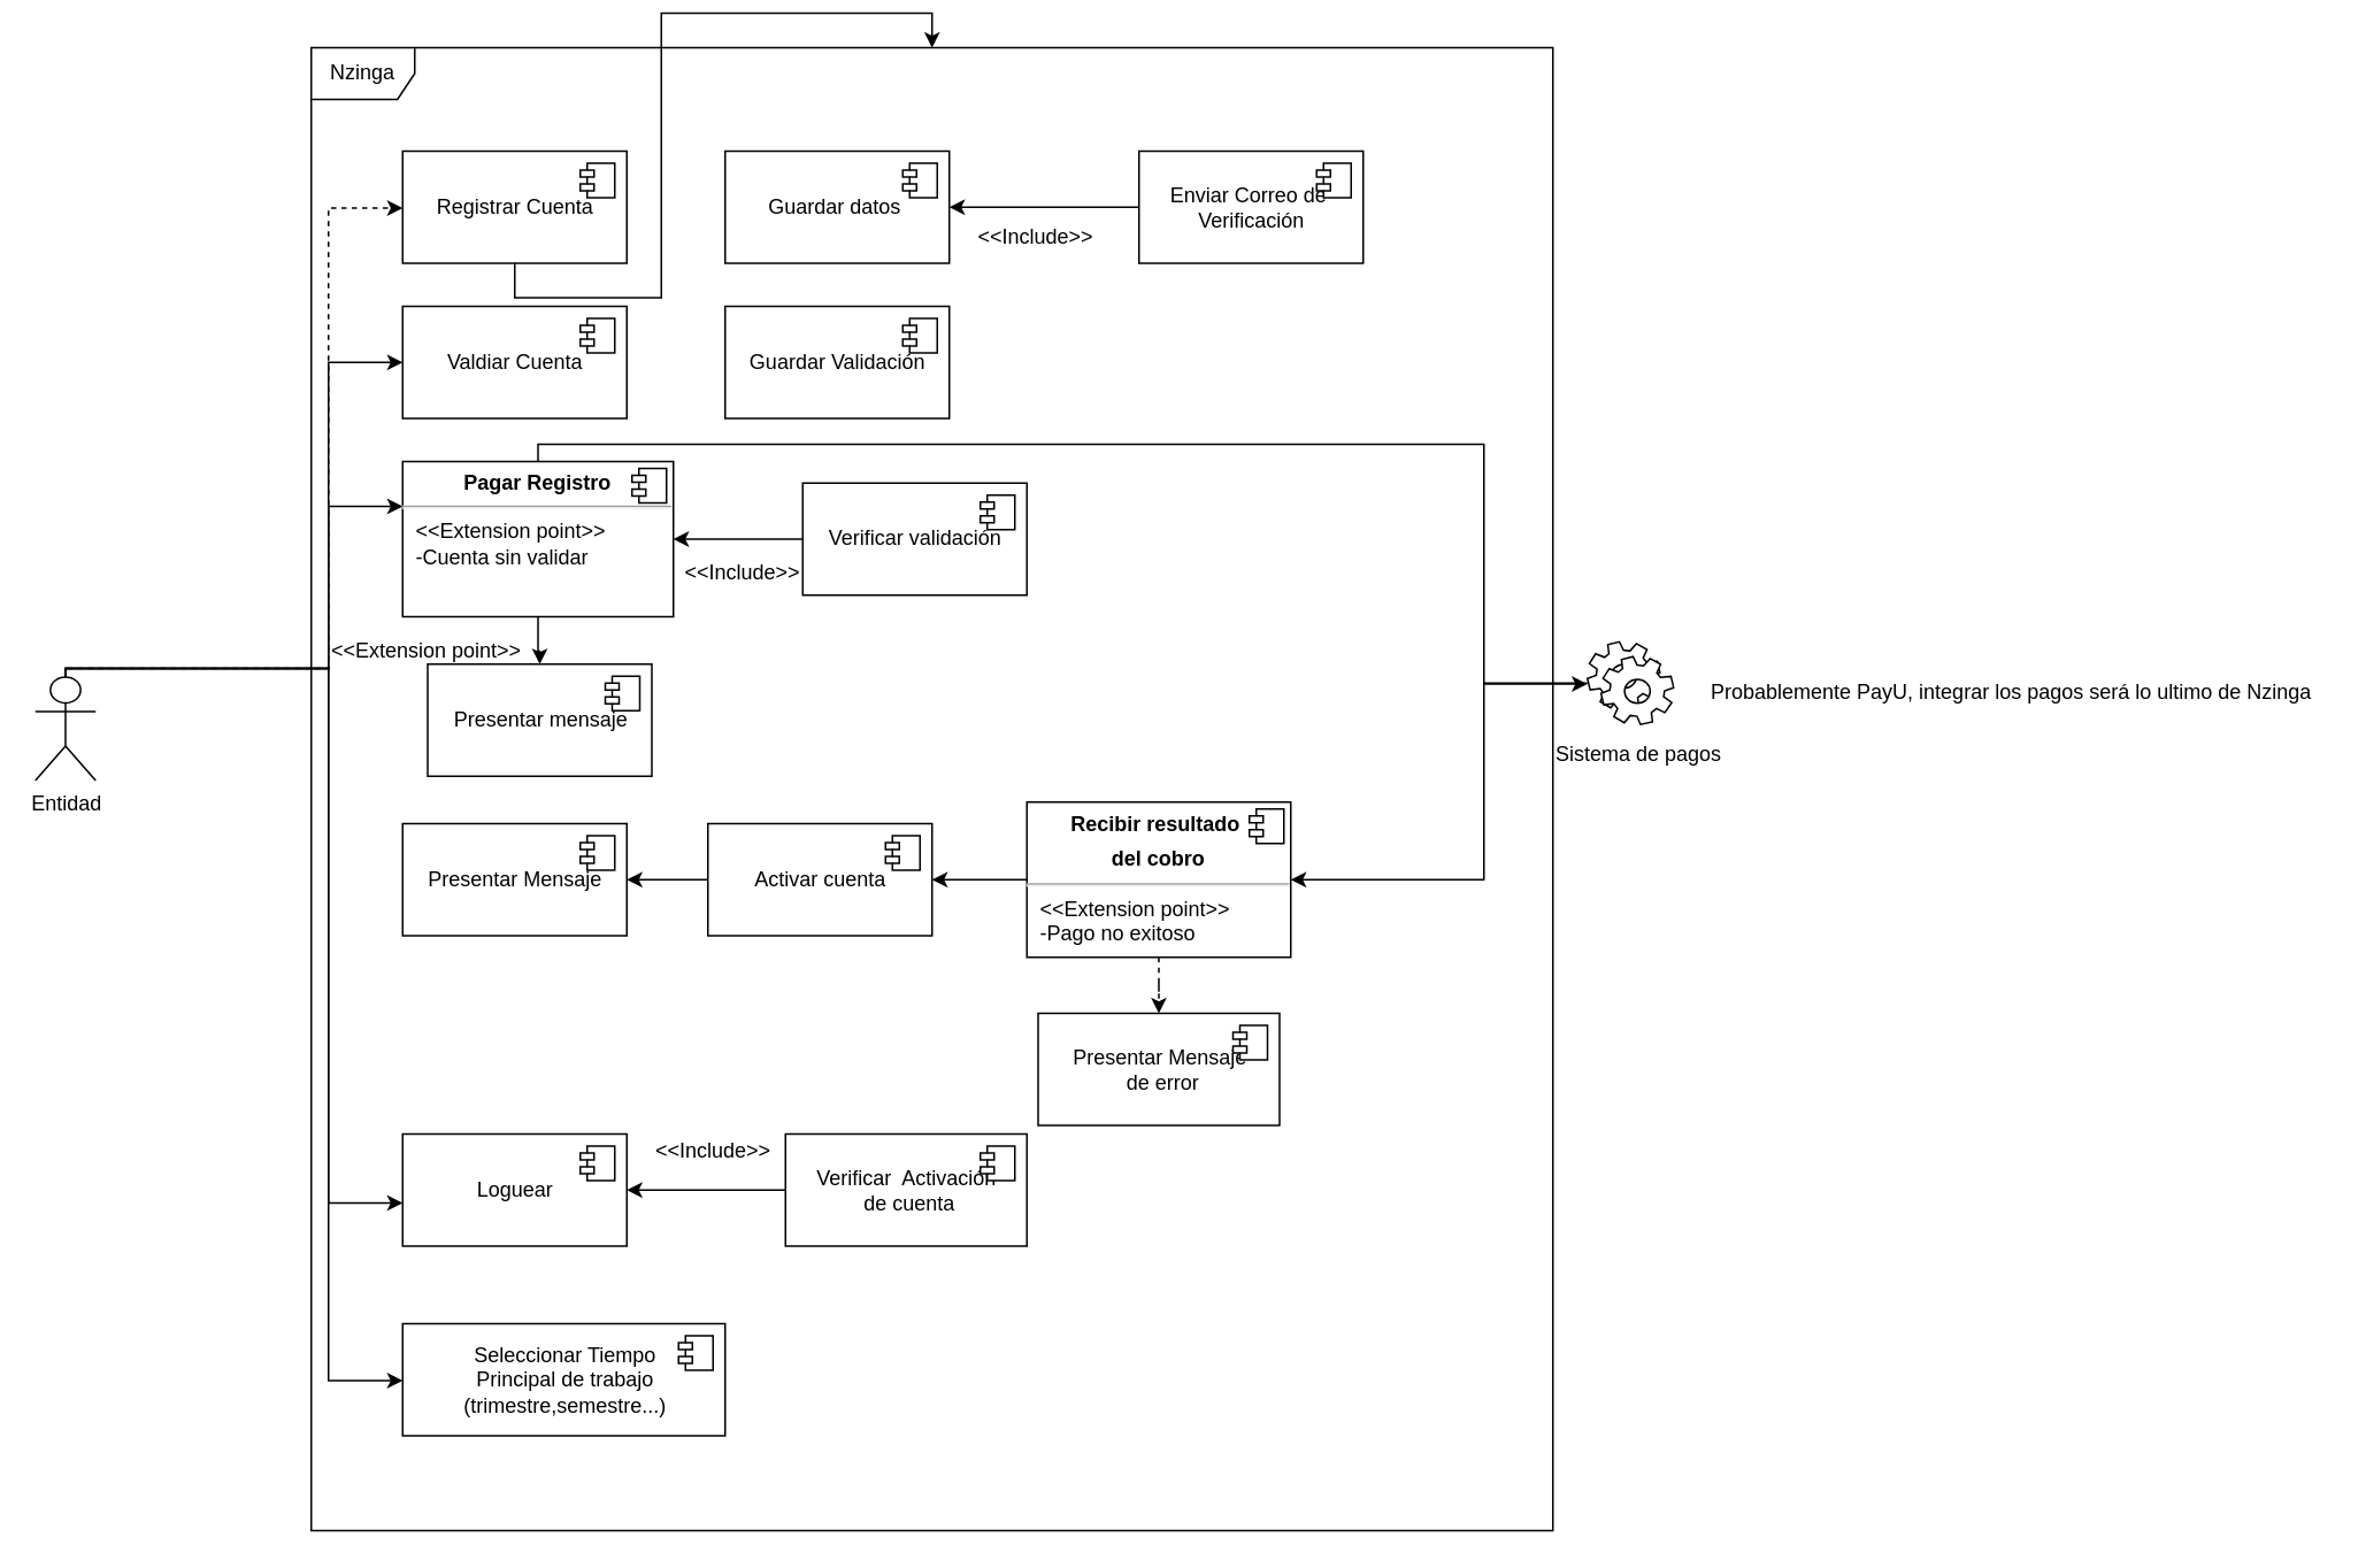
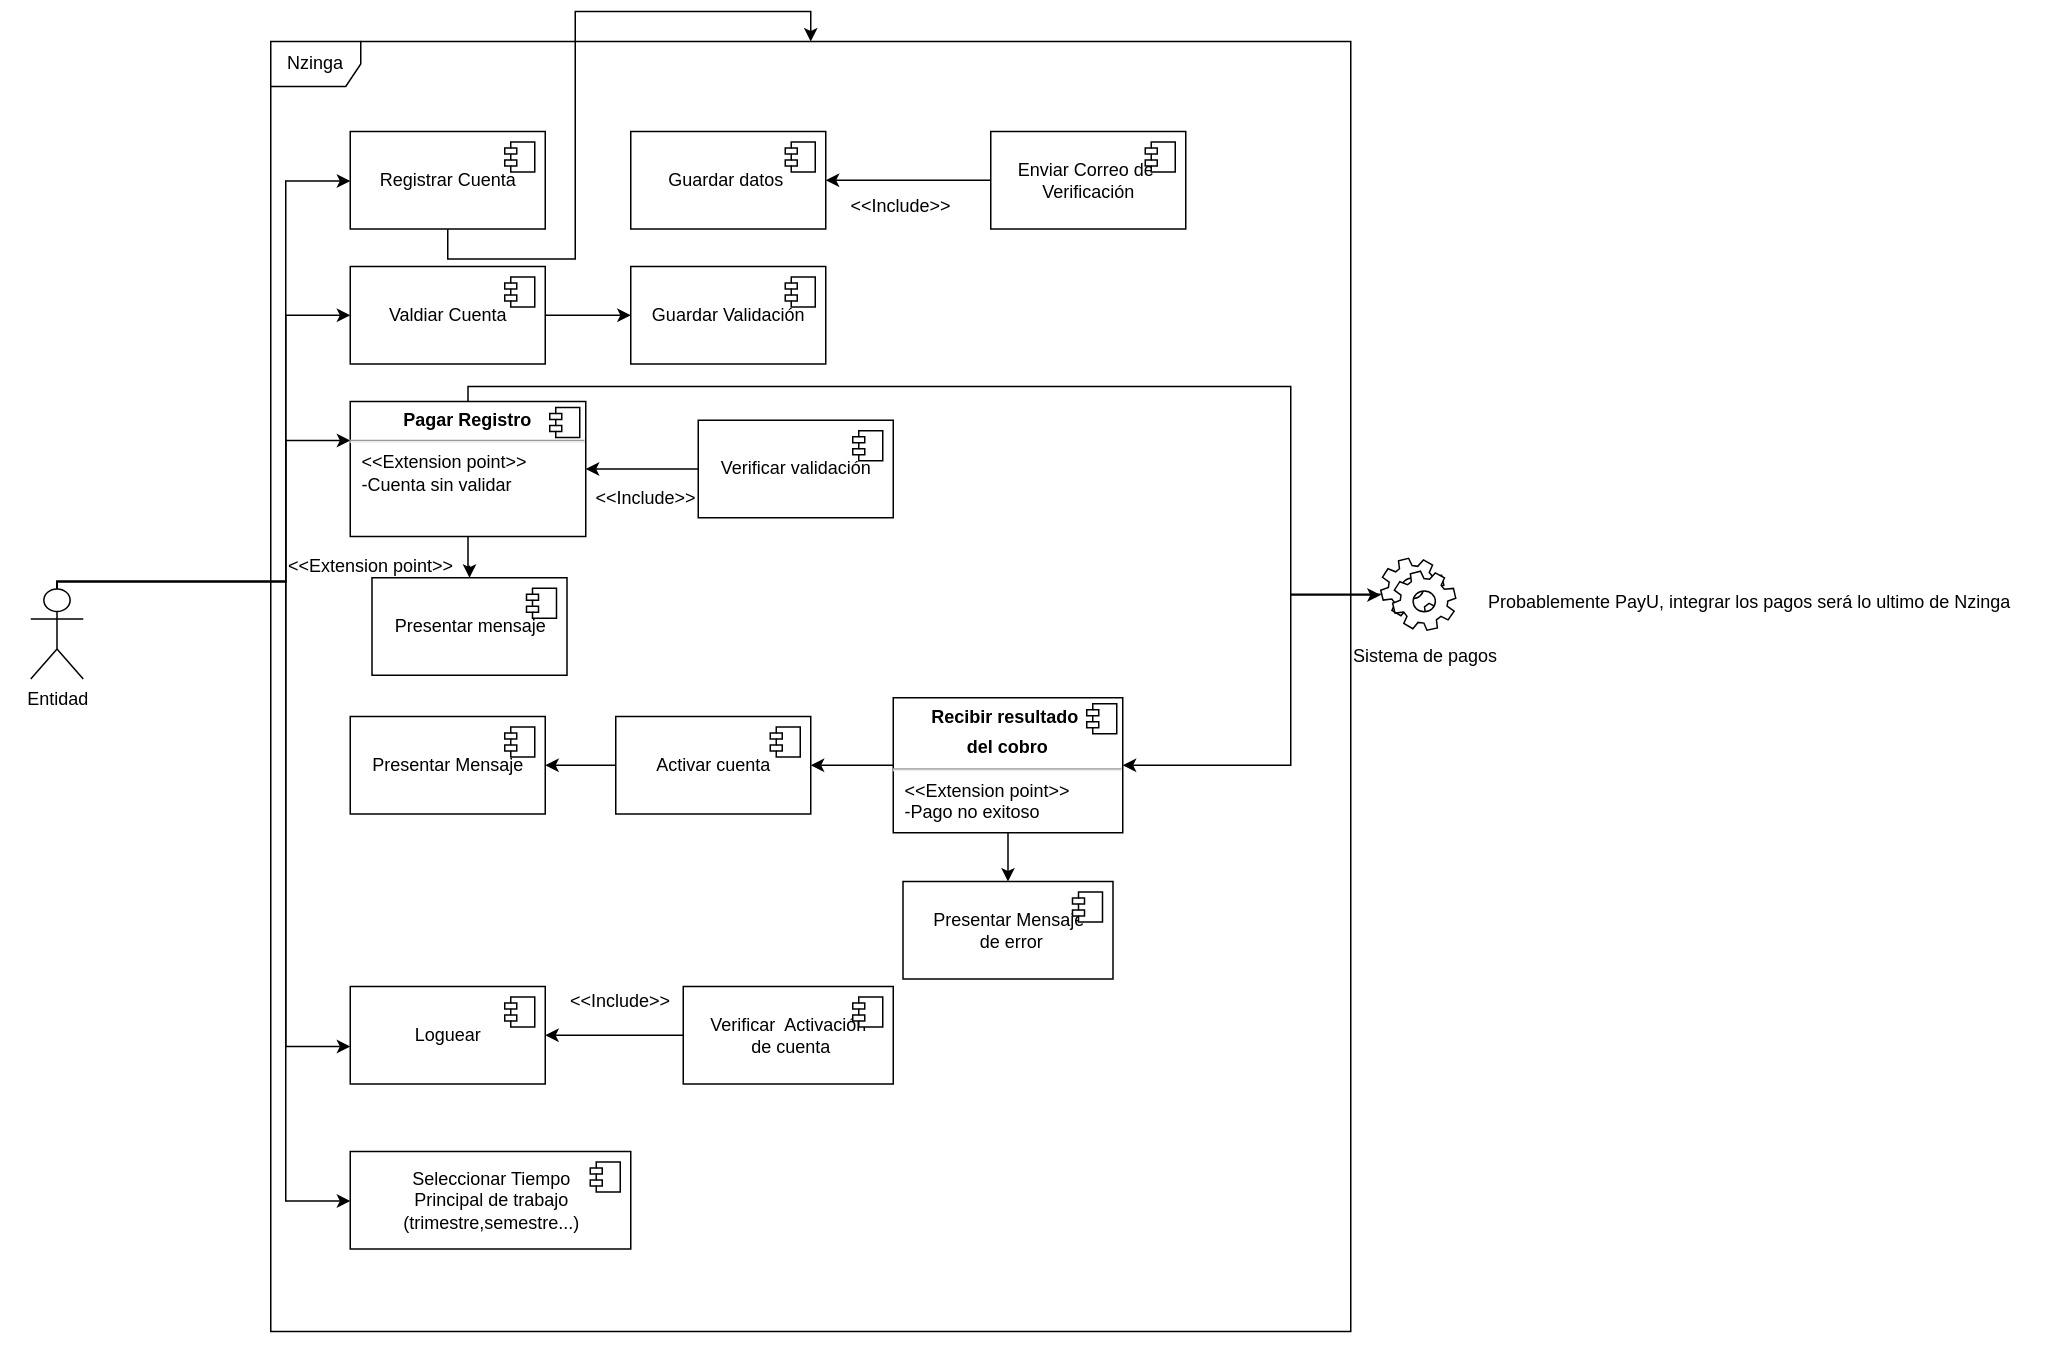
  <mxCell id="0" />
  <mxCell id="1" parent="0" />
- <mxCell id="2" style="edgeStyle=orthogonalEdgeStyle;rounded=0;orthogonalLoop=1;jettySize=auto;html=1;dashed=1;" parent="1" source="7" target="10" edge="1"><mxGeometry relative="1" as="geometry"><Array as="points"><mxPoint x="190" y="380" /><mxPoint x="190" y="113" /></Array></mxGeometry></mxCell>
+ <mxCell id="2" style="edgeStyle=orthogonalEdgeStyle;rounded=0;orthogonalLoop=1;jettySize=auto;html=1;" parent="1" source="7" target="10" edge="1"><mxGeometry relative="1" as="geometry"><Array as="points"><mxPoint x="190" y="380" /><mxPoint x="190" y="113" /></Array></mxGeometry></mxCell>
  <mxCell id="3" style="edgeStyle=orthogonalEdgeStyle;rounded=0;orthogonalLoop=1;jettySize=auto;html=1;" parent="1" source="7" target="12" edge="1"><mxGeometry relative="1" as="geometry"><Array as="points"><mxPoint x="190" y="380" /><mxPoint x="190" y="690" /></Array></mxGeometry></mxCell>
  <mxCell id="4" style="edgeStyle=orthogonalEdgeStyle;rounded=0;orthogonalLoop=1;jettySize=auto;html=1;" parent="1" source="7" edge="1"><mxGeometry relative="1" as="geometry"><Array as="points"><mxPoint x="190" y="380" /><mxPoint x="190" y="793" /></Array><mxPoint x="233" y="793" as="targetPoint" /></mxGeometry></mxCell>
  <mxCell id="5" style="edgeStyle=orthogonalEdgeStyle;rounded=0;orthogonalLoop=1;jettySize=auto;html=1;entryX=0;entryY=0.5;entryDx=0;entryDy=0;" parent="1" source="7" edge="1"><mxGeometry relative="1" as="geometry"><Array as="points"><mxPoint x="190" y="380" /><mxPoint x="190" y="286" /></Array><mxPoint x="233" y="286" as="targetPoint" /></mxGeometry></mxCell>
  <mxCell id="6" style="edgeStyle=orthogonalEdgeStyle;rounded=0;orthogonalLoop=1;jettySize=auto;html=1;entryX=0;entryY=0.5;entryDx=0;entryDy=0;" parent="1" source="7" target="40" edge="1"><mxGeometry relative="1" as="geometry"><Array as="points"><mxPoint x="190" y="380" /><mxPoint x="190" y="203" /></Array></mxGeometry></mxCell>
  <mxCell id="7" value="Entidad" style="shape=umlActor;verticalLabelPosition=bottom;labelBackgroundColor=#ffffff;verticalAlign=top;html=1;" parent="1" vertex="1"><mxGeometry x="20" y="385" width="35" height="60" as="geometry" /></mxCell>
  <mxCell id="8" value="Nzinga" style="shape=umlFrame;whiteSpace=wrap;html=1;" parent="1" vertex="1"><mxGeometry x="180" y="20" width="720" height="860" as="geometry" /></mxCell>
  <mxCell id="9" style="edgeStyle=orthogonalEdgeStyle;rounded=0;orthogonalLoop=1;jettySize=auto;html=1;" parent="1" source="10" target="8" edge="1"><mxGeometry relative="1" as="geometry" /></mxCell>
  <mxCell id="10" value="Registrar Cuenta" style="html=1;" parent="1" vertex="1"><mxGeometry x="233" y="80" width="130" height="65" as="geometry" /></mxCell>
  <mxCell id="11" value="" style="shape=component;jettyWidth=8;jettyHeight=4;" parent="10" vertex="1"><mxGeometry x="1" width="20" height="20" relative="1" as="geometry"><mxPoint x="-27" y="7" as="offset" /></mxGeometry></mxCell>
  <mxCell id="12" value="Loguear" style="html=1;" parent="1" vertex="1"><mxGeometry x="233" y="650" width="130" height="65" as="geometry" /></mxCell>
  <mxCell id="13" value="" style="shape=component;jettyWidth=8;jettyHeight=4;" parent="12" vertex="1"><mxGeometry x="1" width="20" height="20" relative="1" as="geometry"><mxPoint x="-27" y="7" as="offset" /></mxGeometry></mxCell>
  <mxCell id="14" style="edgeStyle=orthogonalEdgeStyle;rounded=0;orthogonalLoop=1;jettySize=auto;html=1;" parent="1" source="16" target="25" edge="1"><mxGeometry relative="1" as="geometry" /></mxCell>
- <mxCell id="15" value="" style="edgeStyle=orthogonalEdgeStyle;rounded=0;orthogonalLoop=1;jettySize=auto;html=1;dashed=1;" parent="1" source="16" target="27" edge="1"><mxGeometry relative="1" as="geometry" /></mxCell>
+ <mxCell id="15" value="" style="edgeStyle=orthogonalEdgeStyle;rounded=0;orthogonalLoop=1;jettySize=auto;html=1;" parent="1" source="16" target="27" edge="1"><mxGeometry relative="1" as="geometry" /></mxCell>
  <mxCell id="16" value="&lt;p style=&quot;margin: 0px ; margin-top: 6px ; text-align: center&quot;&gt;&lt;b&gt;Recibir resultado&amp;nbsp;&lt;/b&gt;&lt;/p&gt;&lt;p style=&quot;margin: 0px ; margin-top: 6px ; text-align: center&quot;&gt;&lt;b&gt;del cobro&lt;/b&gt;&lt;/p&gt;&lt;hr&gt;&lt;p style=&quot;margin: 0px ; margin-left: 8px&quot;&gt;&amp;lt;&amp;lt;Extension point&amp;gt;&amp;gt;&lt;/p&gt;&lt;p style=&quot;margin: 0px ; margin-left: 8px&quot;&gt;-Pago no exitoso&lt;br&gt;&lt;br&gt;&lt;/p&gt;" style="align=left;overflow=fill;html=1;" parent="1" vertex="1"><mxGeometry x="595" y="457.5" width="153" height="90" as="geometry" /></mxCell>
  <mxCell id="17" value="" style="shape=component;jettyWidth=8;jettyHeight=4;" parent="16" vertex="1"><mxGeometry x="1" width="20" height="20" relative="1" as="geometry"><mxPoint x="-24" y="4" as="offset" /></mxGeometry></mxCell>
  <mxCell id="18" value="Guardar datos&amp;nbsp;" style="html=1;" parent="1" vertex="1"><mxGeometry x="420" y="80" width="130" height="65" as="geometry" /></mxCell>
  <mxCell id="19" value="" style="shape=component;jettyWidth=8;jettyHeight=4;" parent="18" vertex="1"><mxGeometry x="1" width="20" height="20" relative="1" as="geometry"><mxPoint x="-27" y="7" as="offset" /></mxGeometry></mxCell>
  <mxCell id="20" style="edgeStyle=orthogonalEdgeStyle;rounded=0;orthogonalLoop=1;jettySize=auto;html=1;entryX=1;entryY=0.5;entryDx=0;entryDy=0;" parent="1" source="21" target="16" edge="1"><mxGeometry relative="1" as="geometry"><Array as="points"><mxPoint x="860" y="389" /><mxPoint x="860" y="503" /></Array></mxGeometry></mxCell>
  <mxCell id="21" value="" style="shape=mxgraph.bpmn.service_task;html=1;outlineConnect=0;" parent="1" vertex="1"><mxGeometry x="920" y="364.5" width="50" height="48" as="geometry" /></mxCell>
  <mxCell id="22" value="Sistema de pagos" style="text;html=1;resizable=0;points=[];autosize=1;align=left;verticalAlign=top;spacingTop=-4;" parent="1" vertex="1"><mxGeometry x="900" y="420" width="110" height="10" as="geometry" /></mxCell>
  <mxCell id="23" value="Probablemente PayU, integrar los pagos será lo ultimo de Nzinga" style="text;html=1;resizable=0;points=[];autosize=1;align=left;verticalAlign=top;spacingTop=-4;" parent="1" vertex="1"><mxGeometry x="990" y="383.5" width="360" height="10" as="geometry" /></mxCell>
  <mxCell id="24" value="" style="edgeStyle=orthogonalEdgeStyle;rounded=0;orthogonalLoop=1;jettySize=auto;html=1;" parent="1" source="25" target="34" edge="1"><mxGeometry relative="1" as="geometry" /></mxCell>
  <mxCell id="25" value="Activar cuenta" style="html=1;" parent="1" vertex="1"><mxGeometry x="410" y="470" width="130" height="65" as="geometry" /></mxCell>
  <mxCell id="26" value="" style="shape=component;jettyWidth=8;jettyHeight=4;" parent="25" vertex="1"><mxGeometry x="1" width="20" height="20" relative="1" as="geometry"><mxPoint x="-27" y="7" as="offset" /></mxGeometry></mxCell>
  <mxCell id="27" value="Presentar Mensaje&lt;br&gt;&amp;nbsp;de error" style="html=1;" parent="1" vertex="1"><mxGeometry x="601.5" y="580" width="140" height="65" as="geometry" /></mxCell>
  <mxCell id="28" value="" style="shape=component;jettyWidth=8;jettyHeight=4;" parent="27" vertex="1"><mxGeometry x="1" width="20" height="20" relative="1" as="geometry"><mxPoint x="-27" y="7" as="offset" /></mxGeometry></mxCell>
  <mxCell id="29" style="edgeStyle=orthogonalEdgeStyle;rounded=0;orthogonalLoop=1;jettySize=auto;html=1;" parent="1" source="30" target="12" edge="1"><mxGeometry relative="1" as="geometry" /></mxCell>
  <mxCell id="30" value="Verificar&amp;nbsp; Activación&lt;br&gt;&amp;nbsp;de cuenta" style="html=1;" parent="1" vertex="1"><mxGeometry x="455" y="650" width="140" height="65" as="geometry" /></mxCell>
  <mxCell id="31" value="" style="shape=component;jettyWidth=8;jettyHeight=4;" parent="30" vertex="1"><mxGeometry x="1" width="20" height="20" relative="1" as="geometry"><mxPoint x="-27" y="7" as="offset" /></mxGeometry></mxCell>
  <mxCell id="32" value="&amp;lt;&amp;lt;Extension point&amp;gt;&amp;gt;" style="text;html=1;resizable=0;points=[];autosize=1;align=left;verticalAlign=top;spacingTop=-4;" parent="1" vertex="1"><mxGeometry x="190" y="359.5" width="130" height="10" as="geometry" /></mxCell>
  <mxCell id="33" value="&amp;lt;&amp;lt;Include&amp;gt;&amp;gt;" style="text;html=1;resizable=0;points=[];autosize=1;align=left;verticalAlign=top;spacingTop=-4;" parent="1" vertex="1"><mxGeometry x="377.5" y="650" width="80" height="10" as="geometry" /></mxCell>
  <mxCell id="34" value="Presentar Mensaje" style="html=1;" parent="1" vertex="1"><mxGeometry x="233" y="470" width="130" height="65" as="geometry" /></mxCell>
  <mxCell id="35" value="" style="shape=component;jettyWidth=8;jettyHeight=4;" parent="34" vertex="1"><mxGeometry x="1" width="20" height="20" relative="1" as="geometry"><mxPoint x="-27" y="7" as="offset" /></mxGeometry></mxCell>
  <mxCell id="36" value="Enviar Correo de&amp;nbsp;&lt;br&gt;Verificación&lt;br&gt;" style="html=1;" parent="1" vertex="1"><mxGeometry x="660" y="80" width="130" height="65" as="geometry" /></mxCell>
  <mxCell id="37" value="" style="shape=component;jettyWidth=8;jettyHeight=4;" parent="36" vertex="1"><mxGeometry x="1" width="20" height="20" relative="1" as="geometry"><mxPoint x="-27" y="7" as="offset" /></mxGeometry></mxCell>
  <mxCell id="38" value="" style="endArrow=classic;html=1;entryX=1;entryY=0.5;entryDx=0;entryDy=0;exitX=0;exitY=0.5;exitDx=0;exitDy=0;" parent="1" source="36" target="18" edge="1"><mxGeometry width="50" height="50" relative="1" as="geometry"><mxPoint x="590" y="170" as="sourcePoint" /><mxPoint x="640" y="120" as="targetPoint" /></mxGeometry></mxCell>
  <mxCell id="39" value="&amp;lt;&amp;lt;Include&amp;gt;&amp;gt;" style="text;html=1;resizable=0;points=[];autosize=1;align=left;verticalAlign=top;spacingTop=-4;" parent="1" vertex="1"><mxGeometry x="565" y="120" width="80" height="10" as="geometry" /></mxCell>
  <mxCell id="40" value="Valdiar Cuenta" style="html=1;" parent="1" vertex="1"><mxGeometry x="233" y="170" width="130" height="65" as="geometry" /></mxCell>
  <mxCell id="41" value="" style="shape=component;jettyWidth=8;jettyHeight=4;" parent="40" vertex="1"><mxGeometry x="1" width="20" height="20" relative="1" as="geometry"><mxPoint x="-27" y="7" as="offset" /></mxGeometry></mxCell>
  <mxCell id="42" value="Guardar Validación" style="html=1;" parent="1" vertex="1"><mxGeometry x="420" y="170" width="130" height="65" as="geometry" /></mxCell>
  <mxCell id="43" value="" style="shape=component;jettyWidth=8;jettyHeight=4;" parent="42" vertex="1"><mxGeometry x="1" width="20" height="20" relative="1" as="geometry"><mxPoint x="-27" y="7" as="offset" /></mxGeometry></mxCell>
+ <mxCell id="44" value="" style="endArrow=classic;html=1;exitX=1;exitY=0.5;exitDx=0;exitDy=0;entryX=0;entryY=0.5;entryDx=0;entryDy=0;" parent="1" source="40" target="42" edge="1"><mxGeometry width="50" height="50" relative="1" as="geometry"><mxPoint x="390" y="260" as="sourcePoint" /><mxPoint x="440" y="210" as="targetPoint" /></mxGeometry></mxCell>
  <mxCell id="45" style="edgeStyle=orthogonalEdgeStyle;rounded=0;orthogonalLoop=1;jettySize=auto;html=1;" parent="1" source="46" target="51" edge="1"><mxGeometry relative="1" as="geometry" /></mxCell>
  <mxCell id="46" value="Verificar validación" style="html=1;" parent="1" vertex="1"><mxGeometry x="465" y="272.5" width="130" height="65" as="geometry" /></mxCell>
  <mxCell id="47" value="" style="shape=component;jettyWidth=8;jettyHeight=4;" parent="46" vertex="1"><mxGeometry x="1" width="20" height="20" relative="1" as="geometry"><mxPoint x="-27" y="7" as="offset" /></mxGeometry></mxCell>
  <mxCell id="48" value="&amp;lt;&amp;lt;Include&amp;gt;&amp;gt;" style="text;html=1;resizable=0;points=[];autosize=1;align=left;verticalAlign=top;spacingTop=-4;" parent="1" vertex="1"><mxGeometry x="395" y="315" width="80" height="10" as="geometry" /></mxCell>
  <mxCell id="49" value="" style="edgeStyle=orthogonalEdgeStyle;rounded=0;orthogonalLoop=1;jettySize=auto;html=1;" parent="1" source="51" target="53" edge="1"><mxGeometry relative="1" as="geometry" /></mxCell>
  <mxCell id="50" style="edgeStyle=orthogonalEdgeStyle;rounded=0;orthogonalLoop=1;jettySize=auto;html=1;" parent="1" source="51" target="21" edge="1"><mxGeometry relative="1" as="geometry"><Array as="points"><mxPoint x="312" y="250" /><mxPoint x="860" y="250" /><mxPoint x="860" y="389" /></Array></mxGeometry></mxCell>
  <mxCell id="51" value="&lt;p style=&quot;margin: 0px ; margin-top: 6px ; text-align: center&quot;&gt;&lt;b&gt;Pagar Registro&lt;/b&gt;&lt;/p&gt;&lt;hr&gt;&lt;p style=&quot;margin: 0px ; margin-left: 8px&quot;&gt;&amp;lt;&amp;lt;Extension point&amp;gt;&amp;gt;&lt;/p&gt;&lt;p style=&quot;margin: 0px ; margin-left: 8px&quot;&gt;-Cuenta sin validar&lt;/p&gt;&lt;p style=&quot;margin: 0px ; margin-left: 8px&quot;&gt;&lt;br&gt;&lt;br&gt;&lt;/p&gt;" style="align=left;overflow=fill;html=1;" parent="1" vertex="1"><mxGeometry x="233" y="260" width="157" height="90" as="geometry" /></mxCell>
  <mxCell id="52" value="" style="shape=component;jettyWidth=8;jettyHeight=4;" parent="51" vertex="1"><mxGeometry x="1" width="20" height="20" relative="1" as="geometry"><mxPoint x="-24" y="4" as="offset" /></mxGeometry></mxCell>
  <mxCell id="53" value="Presentar mensaje" style="html=1;" parent="1" vertex="1"><mxGeometry x="247.5" y="377.5" width="130" height="65" as="geometry" /></mxCell>
  <mxCell id="54" value="" style="shape=component;jettyWidth=8;jettyHeight=4;" parent="53" vertex="1"><mxGeometry x="1" width="20" height="20" relative="1" as="geometry"><mxPoint x="-27" y="7" as="offset" /></mxGeometry></mxCell>
  <mxCell id="55" value="Seleccionar Tiempo&lt;br&gt;Principal de trabajo&lt;br&gt;(trimestre,semestre...)&lt;br&gt;" style="html=1;" vertex="1" parent="1"><mxGeometry x="233" y="760" width="187" height="65" as="geometry" /></mxCell>
  <mxCell id="56" value="" style="shape=component;jettyWidth=8;jettyHeight=4;" vertex="1" parent="55"><mxGeometry x="1" width="20" height="20" relative="1" as="geometry"><mxPoint x="-27" y="7" as="offset" /></mxGeometry></mxCell>
